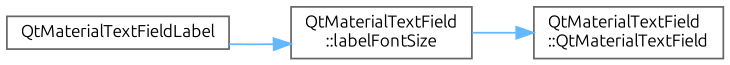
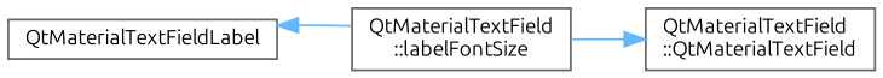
  digraph {
    fontname=Ubuntu
    rankdir=LR
    node [color=grey40 fillcolor=white fontname=Ubuntu fontsize=10 shape=box style=filled]
    edge [color=steelblue1 fontname=Ubuntu fontsize=10 labelfontname=Helvetica labelfontsize=10 style=solid]
    n1 [height=0.2 label=QtMaterialTextFieldLabel width=0.4]
    n2 [height=0.2 label="QtMaterialTextField\l::labelFontSize" width=0.4]
    n3 [height=0.2 label="QtMaterialTextField\l::QtMaterialTextField" width=0.4]
-   n1 -> n2
+   n2 -> n1
    n2 -> n3
  }
